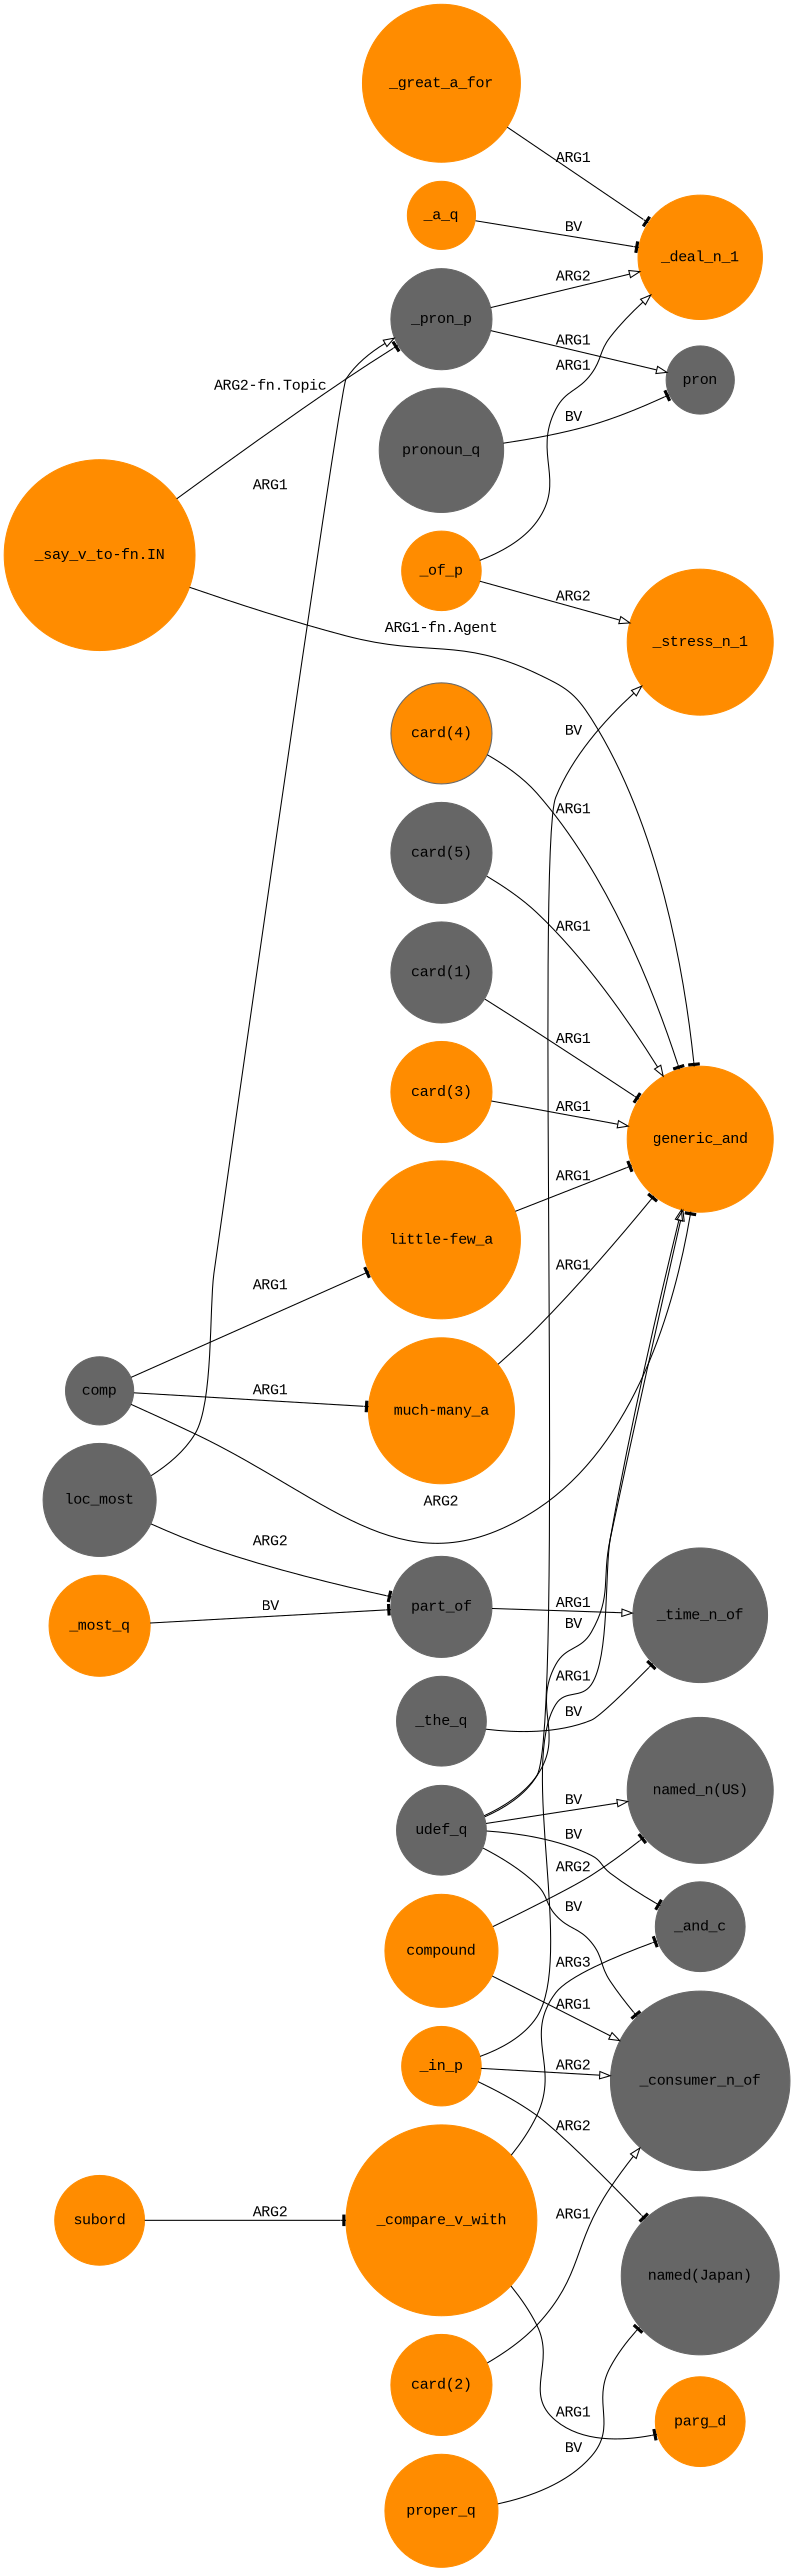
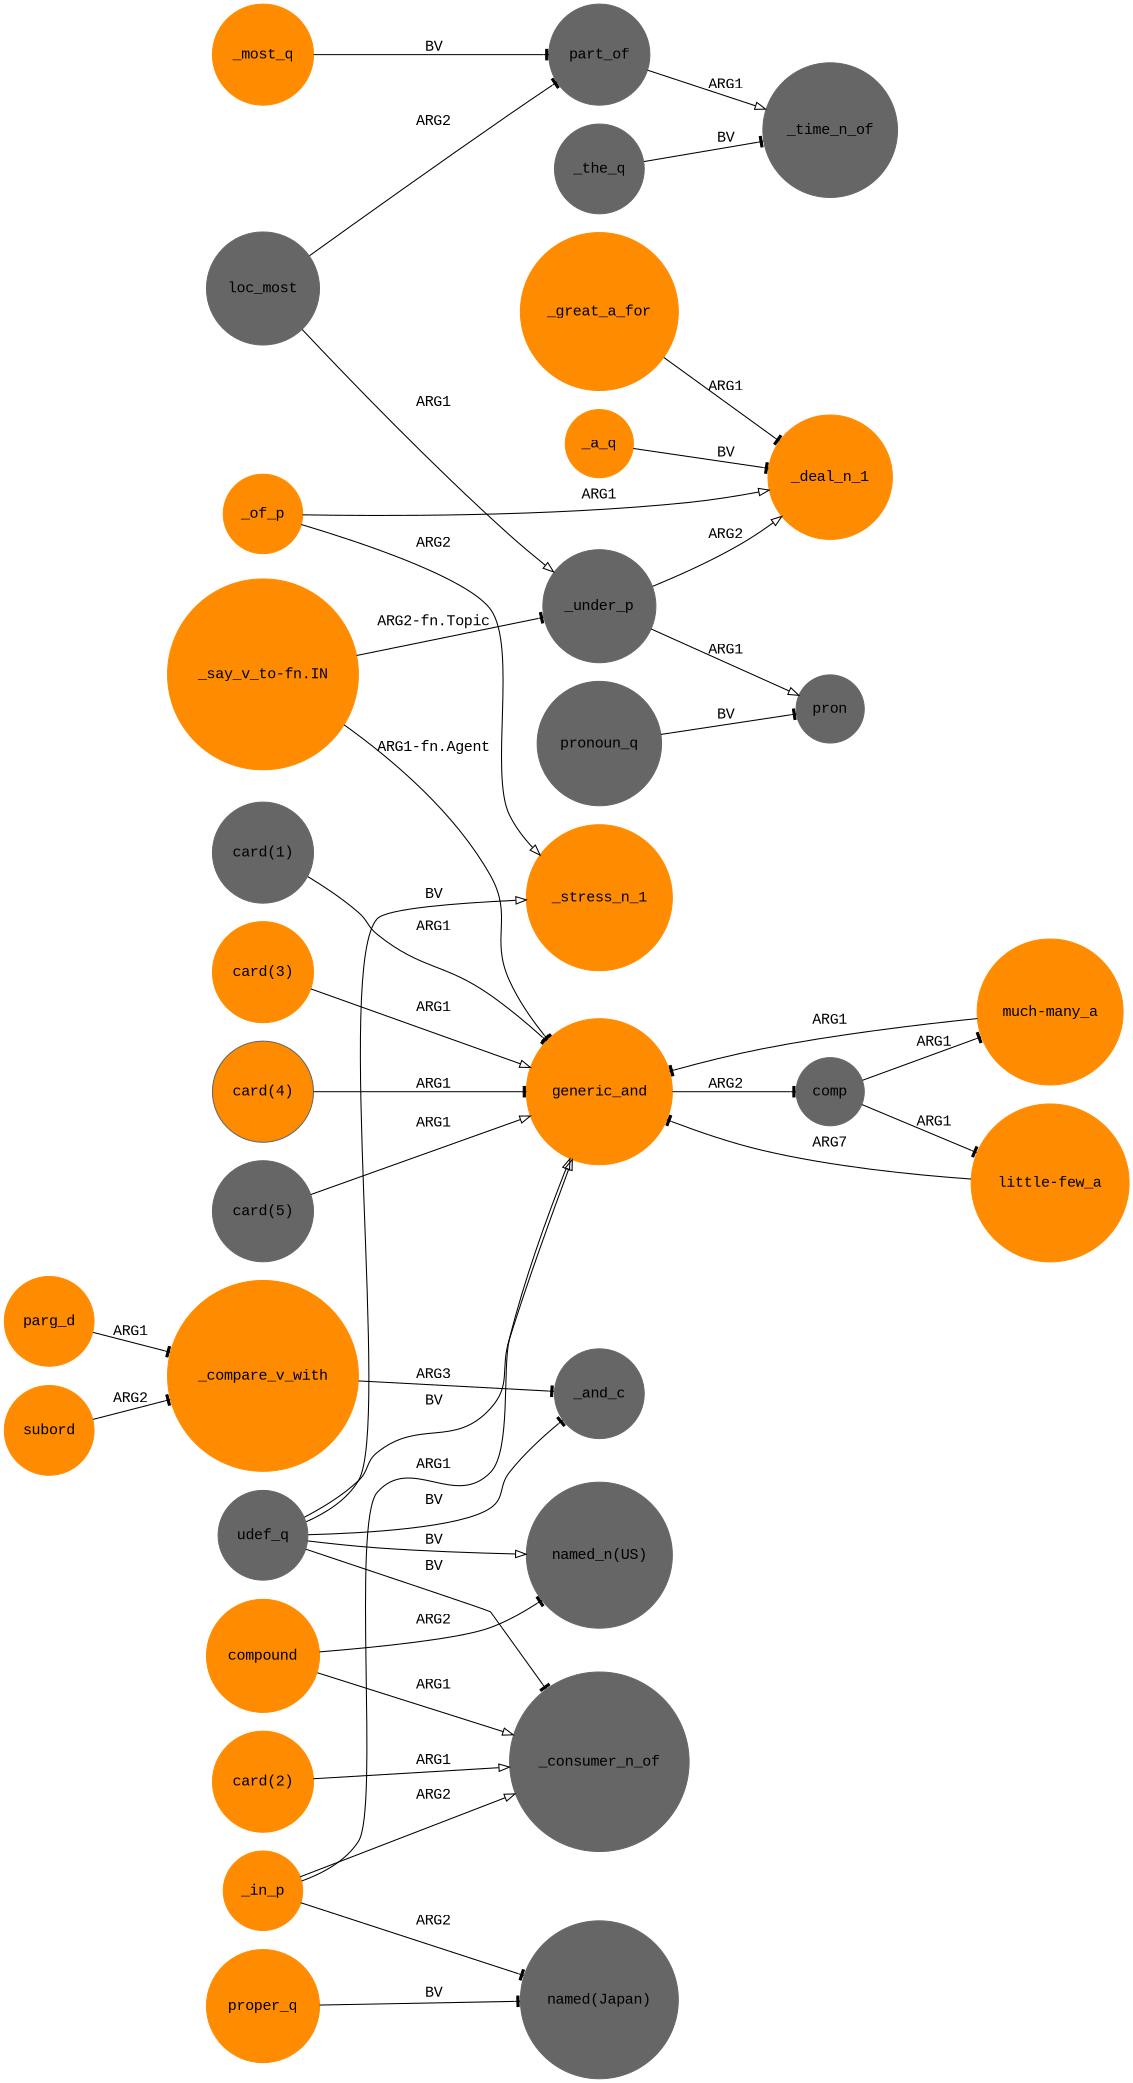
  digraph {
    fontname="Liberation Mono"
    rankdir=LR
    node [color=darkorange fontname="Liberation Mono" shape=circle style=filled]
    edge [arrowhead=tee fontname="Liberation Mono"]
    udef_q [color=gray40]
    _stress_n_1
    "named_n(US)" [color=gray40]
    n4 [label=generic_and]
    _consumer_n_of [color=gray40]
    _and_c [color=gray40]
    "_say_v_to-fn.IN"
-   _under_p [color=gray40 label=_pron_p]
+   _under_p [color=gray40]
    _deal_n_1
    pron [color=gray40]
    part_of [color=gray40]
    _time_n_of [color=gray40]
    _of_p
    "much-many_a"
    _a_q
    n16 [color=gray40 label=loc_most]
    parg_d
    _compare_v_with
    compound
    subord
    "card(4)" [color=gray40 fillcolor=darkorange]
    _in_p
    "named(Japan)" [color=gray40]
    proper_q
    pronoun_q [color=gray40]
    _the_q [color=gray40]
    "card(5)" [color=gray40]
    comp [color=gray40]
    "little-few_a"
    "card(2)"
    _great_a_for
    _most_q
    "card(1)" [color=gray40]
    "card(3)"
    udef_q -> _stress_n_1 [arrowhead=onormal label=BV]
    udef_q -> "named_n(US)" [arrowhead=onormal label=BV]
    udef_q -> n4 [arrowhead=onormal label=BV]
    udef_q -> _consumer_n_of [label=BV]
    udef_q -> _and_c [label=BV]
    "_say_v_to-fn.IN" -> n4 [label="ARG1-fn.Agent"]
    "_say_v_to-fn.IN" -> _under_p [label="ARG2-fn.Topic"]
    _under_p -> _deal_n_1 [arrowhead=onormal label=ARG2]
    _under_p -> pron [arrowhead=onormal label=ARG1]
    part_of -> _time_n_of [arrowhead=onormal label=ARG1]
    _of_p -> _stress_n_1 [arrowhead=onormal label=ARG2]
    _of_p -> _deal_n_1 [arrowhead=onormal label=ARG1]
    "much-many_a" -> n4 [label=ARG1]
    _a_q -> _deal_n_1 [label=BV]
    n16 -> _under_p [arrowhead=onormal label=ARG1]
    n16 -> part_of [label=ARG2]
-   _compare_v_with -> parg_d [label=ARG1]
+   parg_d -> _compare_v_with [label=ARG1]
    _compare_v_with -> _and_c [label=ARG3]
    compound -> "named_n(US)" [label=ARG2]
    compound -> _consumer_n_of [arrowhead=onormal label=ARG1]
    subord -> _compare_v_with [label=ARG2]
    "card(4)" -> n4 [label=ARG1]
    _in_p -> n4 [arrowhead=onormal label=ARG1]
    _in_p -> _consumer_n_of [arrowhead=onormal label=ARG2]
    _in_p -> "named(Japan)" [label=ARG2]
    proper_q -> "named(Japan)" [label=BV]
    pronoun_q -> pron [label=BV]
    _the_q -> _time_n_of [label=BV]
    "card(5)" -> n4 [arrowhead=onormal label=ARG1]
-   comp -> n4 [label=ARG2]
+   n4 -> comp [label=ARG2]
    comp -> "much-many_a" [label=ARG1]
    comp -> "little-few_a" [label=ARG1]
-   "little-few_a" -> n4 [label=ARG1]
+   "little-few_a" -> n4 [label=ARG7]
    "card(2)" -> _consumer_n_of [arrowhead=onormal label=ARG1]
    _great_a_for -> _deal_n_1 [label=ARG1]
    _most_q -> part_of [label=BV]
    "card(1)" -> n4 [label=ARG1]
    "card(3)" -> n4 [arrowhead=onormal label=ARG1]
  }
